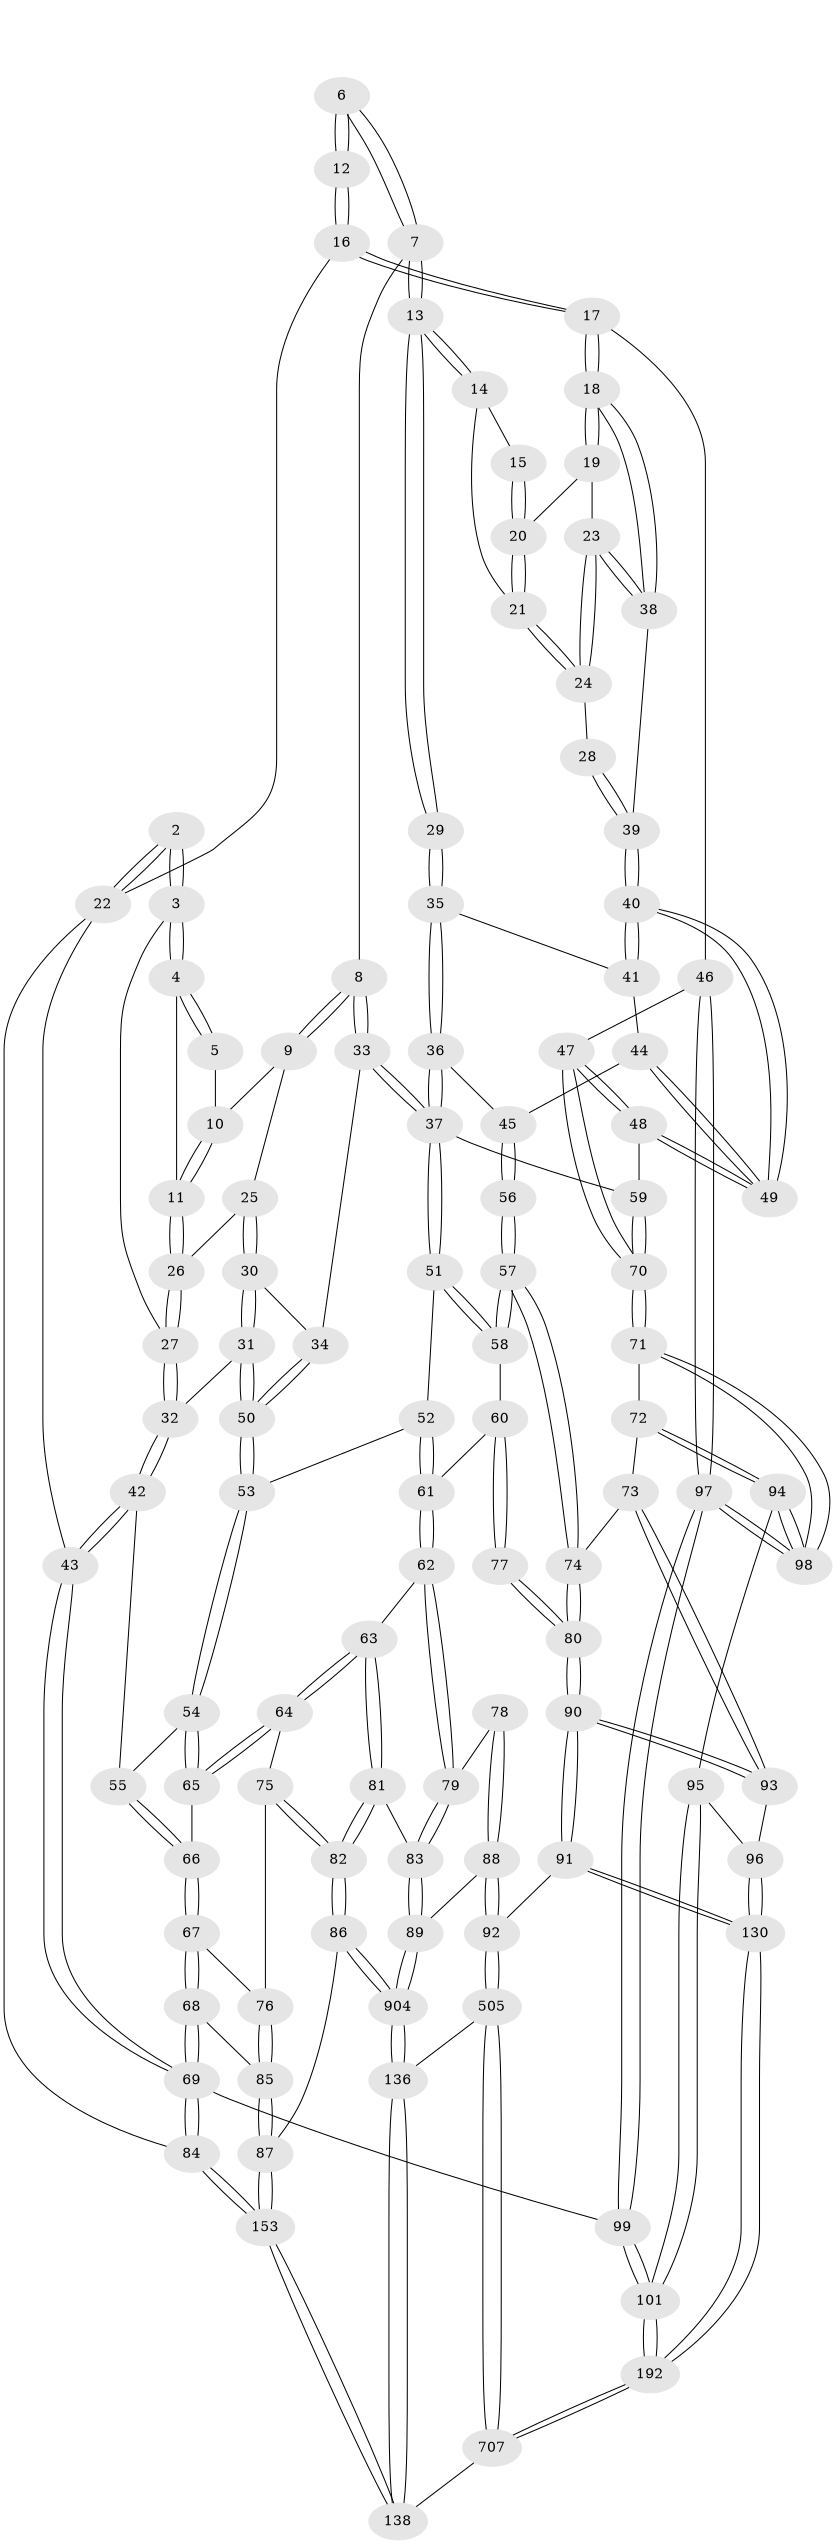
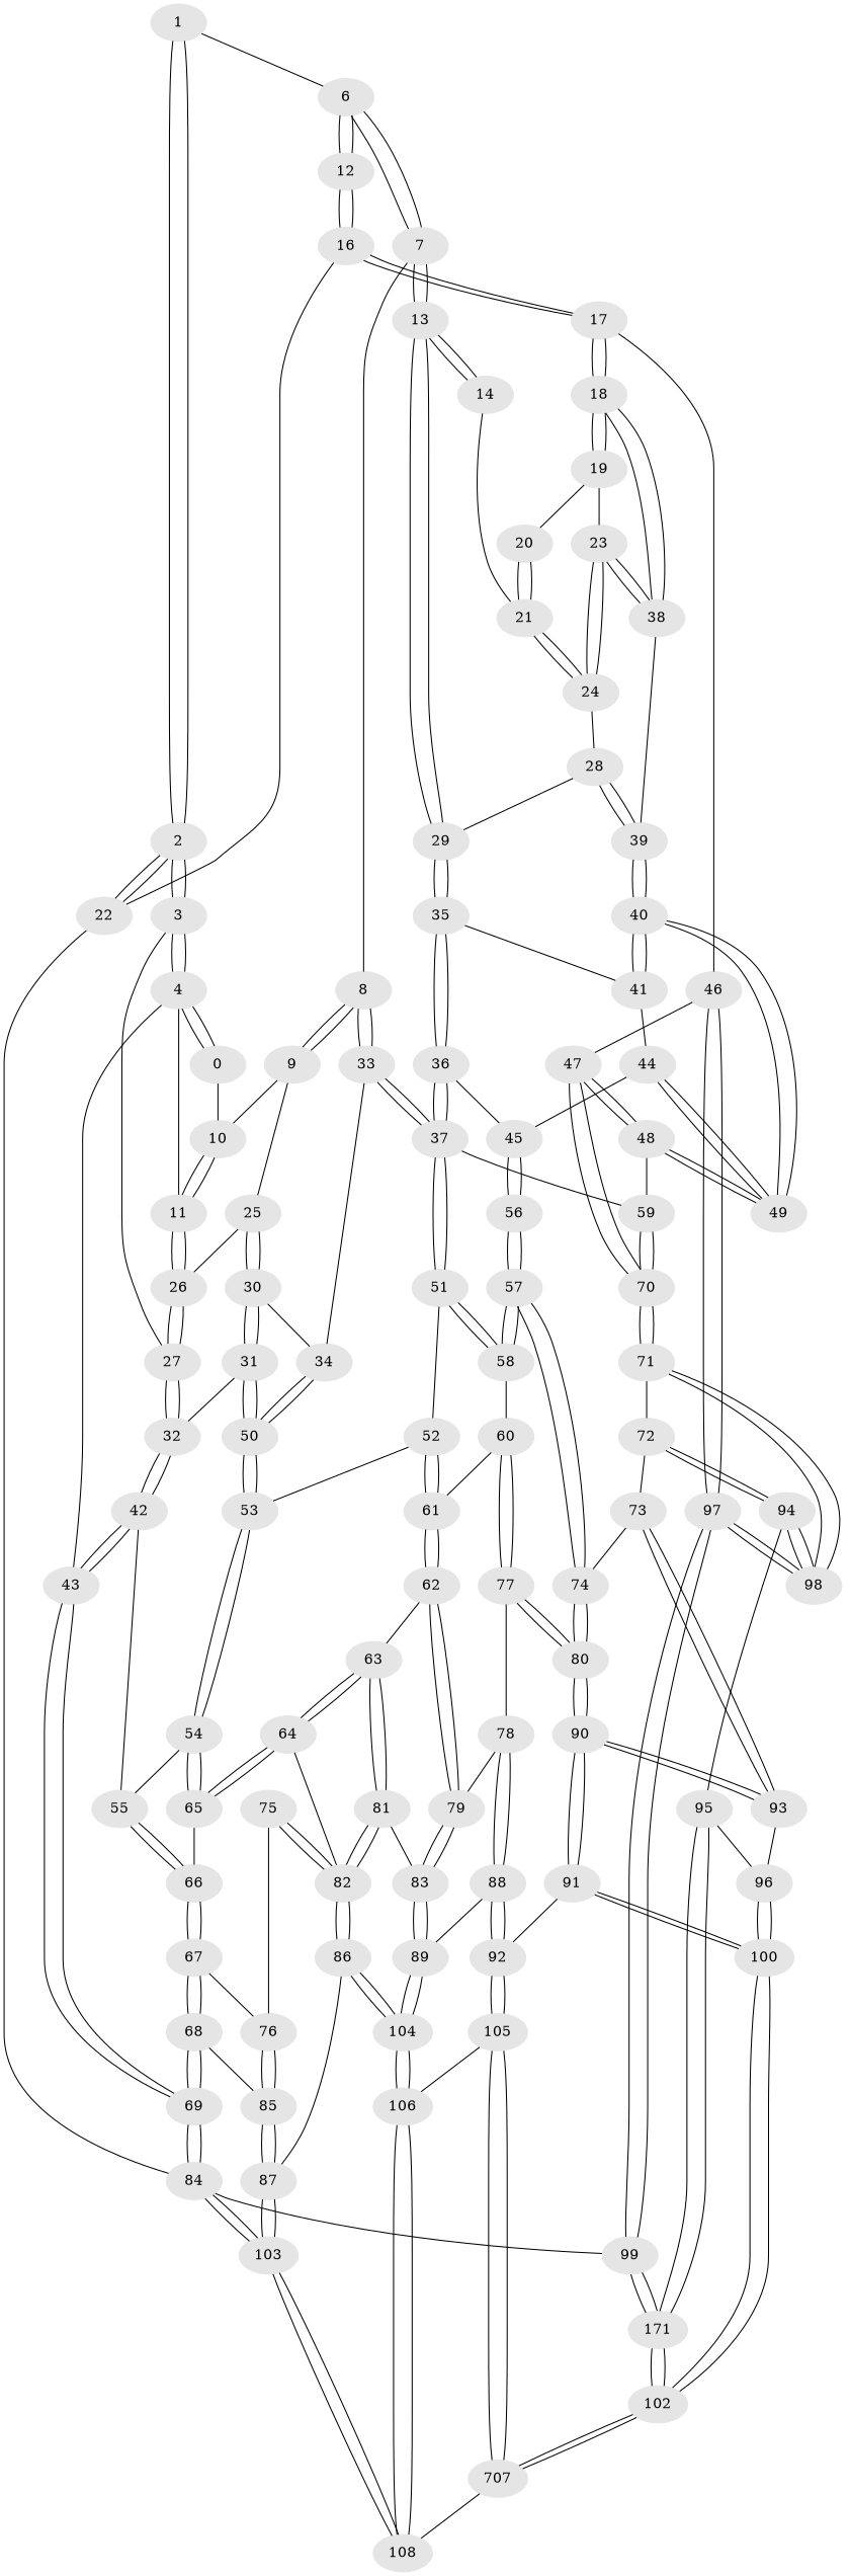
  graph {
    node [color=gray90 style=filled]
+   1
    2
    6
    3
    22
    7
    12
    4
    27
    43
    84
-   5
+   5 [label=0]
    11
    32
    10
    26
    8
    13
    16
    9
    33
    14
    29
    25
    34
    37
    30
    17
-   15
    21
    35
    20
    24
    18
    46
    99
-   101
+   101 [label=171]
    19
    38
    47
    97
    23
    39
    28
    69
-   103 [label=153]
+   103
    31
    42
    40
    36
    41
    50
    53
    55
    51
    59
    45
    44
    56
    52
    58
    49
    66
    57
    48
    70
    98
    71
    54
    61
    60
    62
    65
    67
    74
    80
    77
    78
    63
    79
    64
    81
    83
    75
    82
    76
    68
    85
    87
    72
    73
    94
    93
    95
    96
    90
    86
    88
    89
    92
    91
-   104 [label=904]
-   108 [label=138]
-   106 [label=136]
-   105 [label=505]
-   100 [label=130]
-   102 [label=192]
+   104
+   108
+   106
+   105
+   100
+   102
    n108 [label=707]
+   1 -- 2
+   1 -- 2
+   1 -- 6
    2 -- 3
    2 -- 3
    2 -- 22
    2 -- 22
    6 -- 7
    6 -- 7
    6 -- 12
    6 -- 12
    3 -- 4
    3 -- 4
    3 -- 27
-   22 -- 43
+   4 -- 43
    22 -- 84
    7 -- 8
    7 -- 13
    7 -- 13
    12 -- 16
    12 -- 16
    4 -- 5
    4 -- 5
    4 -- 11
    27 -- 32
    27 -- 32
    43 -- 69
    43 -- 69
-   69 -- 99
+   84 -- 99
    84 -- 103
    84 -- 103
    5 -- 10
    11 -- 26
    11 -- 26
    32 -- 42
    32 -- 42
    10 -- 11
    10 -- 11
    26 -- 27
    26 -- 27
    8 -- 9
    8 -- 9
    8 -- 33
    8 -- 33
    13 -- 14
    13 -- 14
    13 -- 29
    13 -- 29
    16 -- 22
    16 -- 17
    16 -- 17
    9 -- 10
    9 -- 25
    33 -- 34
    33 -- 37
    33 -- 37
-   14 -- 15
    14 -- 21
    29 -- 35
    29 -- 35
    25 -- 26
    25 -- 30
    25 -- 30
    34 -- 50
    34 -- 50
    37 -- 51
    37 -- 51
    37 -- 59
    30 -- 34
    30 -- 31
    30 -- 31
    17 -- 18
    17 -- 18
    17 -- 46
-   15 -- 20
-   15 -- 20
    21 -- 24
    21 -- 24
    35 -- 36
    35 -- 36
    35 -- 41
    20 -- 21
    20 -- 21
    24 -- 28
    18 -- 19
    18 -- 19
    18 -- 38
    18 -- 38
    46 -- 47
    46 -- 97
    46 -- 97
    99 -- 101
    99 -- 101
    101 -- 102
    101 -- 102
    19 -- 20
    19 -- 23
    38 -- 39
    47 -- 48
    47 -- 48
    47 -- 70
    47 -- 70
    97 -- 99
    97 -- 99
    97 -- 98
    97 -- 98
    23 -- 24
    23 -- 24
    23 -- 38
    23 -- 38
    39 -- 40
    39 -- 40
+   28 -- 29
    28 -- 39
    28 -- 39
    69 -- 84
    69 -- 84
    103 -- 108
    103 -- 108
    31 -- 32
    31 -- 50
    31 -- 50
    42 -- 43
    42 -- 43
    42 -- 55
    40 -- 41
    40 -- 41
    40 -- 49
    40 -- 49
    36 -- 37
    36 -- 37
    36 -- 45
    41 -- 44
    50 -- 53
    50 -- 53
    53 -- 54
    53 -- 54
    55 -- 66
    55 -- 66
    51 -- 52
    51 -- 58
    51 -- 58
    59 -- 70
    59 -- 70
    45 -- 56
    45 -- 56
    44 -- 45
    44 -- 49
    44 -- 49
    56 -- 57
    56 -- 57
    52 -- 53
    52 -- 61
    52 -- 61
    58 -- 60
    66 -- 67
    66 -- 67
    57 -- 58
    57 -- 58
    57 -- 74
    57 -- 74
    48 -- 59
    48 -- 49
    48 -- 49
    70 -- 71
    70 -- 71
    71 -- 98
    71 -- 98
    71 -- 72
    54 -- 55
    54 -- 65
    54 -- 65
    61 -- 62
    61 -- 62
    60 -- 61
    60 -- 77
    60 -- 77
    62 -- 63
    62 -- 79
    62 -- 79
    65 -- 66
    67 -- 76
    67 -- 68
    67 -- 68
    74 -- 80
    74 -- 80
    80 -- 90
    80 -- 90
    77 -- 80
    77 -- 80
+   77 -- 78
    78 -- 79
    78 -- 88
    78 -- 88
    63 -- 64
    63 -- 64
    63 -- 81
    63 -- 81
    79 -- 83
    79 -- 83
    64 -- 65
    64 -- 65
-   64 -- 75
+   64 -- 82
    81 -- 83
    81 -- 82
    81 -- 82
    83 -- 89
    83 -- 89
    75 -- 82
    75 -- 82
    75 -- 76
    82 -- 86
    82 -- 86
    76 -- 85
    76 -- 85
    68 -- 69
    68 -- 69
    68 -- 85
    85 -- 87
    85 -- 87
    87 -- 103
    87 -- 103
    72 -- 73
    72 -- 94
    72 -- 94
    73 -- 74
    73 -- 93
    73 -- 93
    94 -- 98
    94 -- 98
    94 -- 95
    93 -- 96
    95 -- 101
    95 -- 101
    95 -- 96
    96 -- 100
    96 -- 100
    90 -- 93
    90 -- 93
    90 -- 91
    90 -- 91
    86 -- 87
    86 -- 104
    86 -- 104
    88 -- 89
    88 -- 92
    88 -- 92
    89 -- 104
    89 -- 104
    92 -- 105
    92 -- 105
    91 -- 92
    91 -- 100
    91 -- 100
    104 -- 106
    104 -- 106
    106 -- 108
    106 -- 108
    105 -- 106
    105 -- n108
    105 -- n108
    100 -- 102
    100 -- 102
    102 -- n108
    102 -- n108
    n108 -- 108
  }
